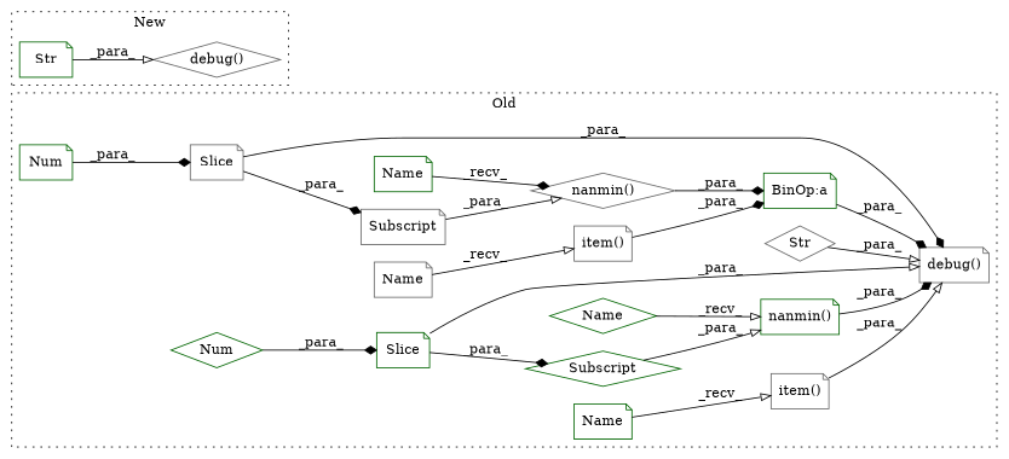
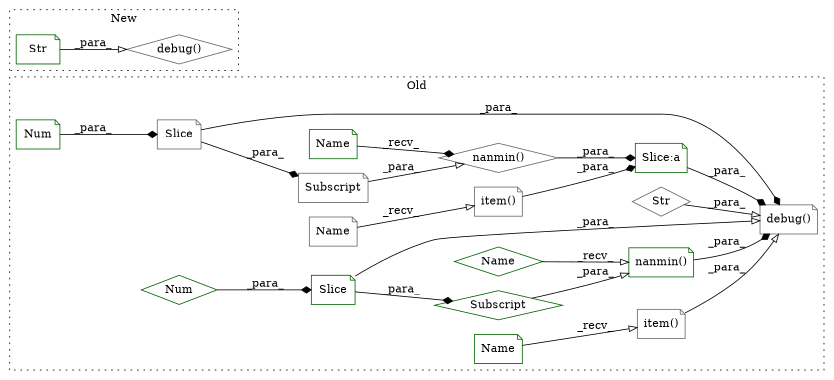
  digraph {
    rankdir=LR
    node [a=75 l=2 s=17275 shape=note color=darkgreen]
    edge [arrowhead=diamond]
    n1 [l=11 label="item()" color=gray40]
-   n2 [a=82 l=3 label="BinOp:a" s=17272]
+   n2 [a=82 l=3 label="Slice:a" s=17272]
    n3 [a=80 l=3 label=Slice s=17267 color=gray40]
    n4 [a=63 l="22,0" label=Subscript s="17249,0" color=gray40]
    n5 [l=11 label="item()" s=17191 color=gray40]
    n6 [a=76 label=Num s=17268]
    n7 [l="10,1" label="nanmin()" s="17239,17271" shape=diamond color=gray40]
    n8 [l="10,1" label="nanmin()" s="17204,17236"]
    n9 [a=63 l="22,0" label=Subscript s="17214,0" shape=diamond]
    n10 [a=80 l=3 label=Slice s=17232]
    n11 [a=76 label=Num s=17233 shape=diamond]
    n12 [l="26,1" label="debug()" s="17138,17294" color=gray40]
    n13 [a=66 l=25 label=Str s=17164 shape=diamond color=gray40]
    n14 [a=87 label=Name s=17204 shape=diamond]
    n15 [a=87 label=Name s=17239]
    n16 [a=87 l=4 label=Name color=gray40]
    n17 [a=87 l=4 label=Name s=17191]
    n18 [l="26,1" label="debug()" s="17145,17319" shape=diamond color=gray40]
    n19 [a=66 l=148 label=Str s=17171]
    subgraph cluster_1 {
      label=Old
      style=dotted
      n1
      n2
      n3
      n4
      n5
      n6
      n7
      n8
      n9
      n10
      n11
      n12
      n13
      n14
      n15
      n16
      n17
    }
    subgraph cluster_2 {
      label=New
      style=dotted
      n18
      n19
    }
    n1 -> n2 [label=_para_]
    n2 -> n12 [label=_para_]
    n3 -> n4 [label=_para_]
    n3 -> n12 [label=_para_]
    n4 -> n7 [label=_para_ arrowhead=onormal]
    n5 -> n12 [label=_para_ arrowhead=onormal]
    n6 -> n3 [label=_para_]
    n7 -> n2 [label=_para_]
    n8 -> n12 [label=_para_]
    n9 -> n8 [label=_para_ arrowhead=onormal]
    n10 -> n9 [label=_para_]
    n10 -> n12 [label=_para_ arrowhead=onormal]
    n11 -> n10 [label=_para_]
    n13 -> n12 [label=_para_ arrowhead=onormal]
    n14 -> n8 [label=_recv_ arrowhead=onormal]
    n15 -> n7 [label=_recv_]
    n16 -> n1 [label=_recv_ arrowhead=onormal]
    n17 -> n5 [label=_recv_ arrowhead=onormal]
    n19 -> n18 [label=_para_ arrowhead=onormal]
  }
